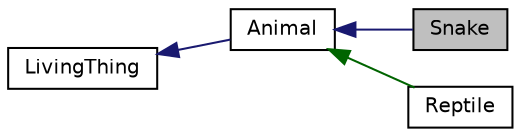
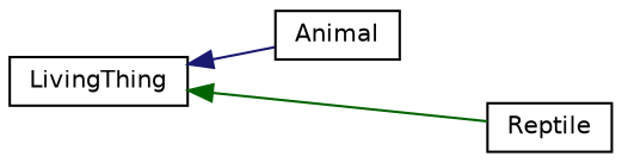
  digraph {
    rankdir=LR
    node [color=black fillcolor=white fontname=Helvetica fontsize=10 shape=record style=filled]
    edge [color=midnightblue dir=back fontname=Helvetica fontsize=10 labelfontname=Helvetica labelfontsize=10 style=solid]
-   n1 [fillcolor=grey75 fontcolor=black height=0.2 label=Snake width=0.4]
    n2 [height=0.2 label=Animal width=0.4]
    n3 [height=0.2 label=LivingThing width=0.4]
    n4 [height=0.2 label=Reptile width=0.4]
-   n2 -> n1
    n3 -> n2
-   n2 -> n4 [color=darkgreen]
+   n3 -> n4 [color=darkgreen]
  }
